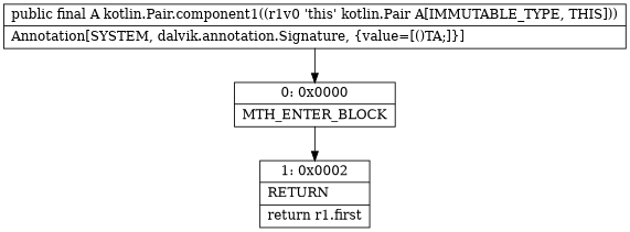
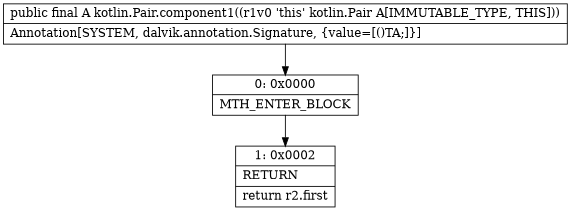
  digraph {
    node [shape=record]
    n1 [label="{0\:\ 0x0000|MTH_ENTER_BLOCK\l}"]
-   n2 [label="{1\:\ 0x0002|RETURN\l|return r1.first\l}"]
+   n2 [label="{1\:\ 0x0002|RETURN\l|return r2.first\l}"]
    n3 [label="{public final A kotlin.Pair.component1((r1v0 'this' kotlin.Pair A[IMMUTABLE_TYPE, THIS]))  | Annotation[SYSTEM, dalvik.annotation.Signature, \{value=[()TA;]\}]\l}"]
    n1 -> n2
    n3 -> n1
  }
